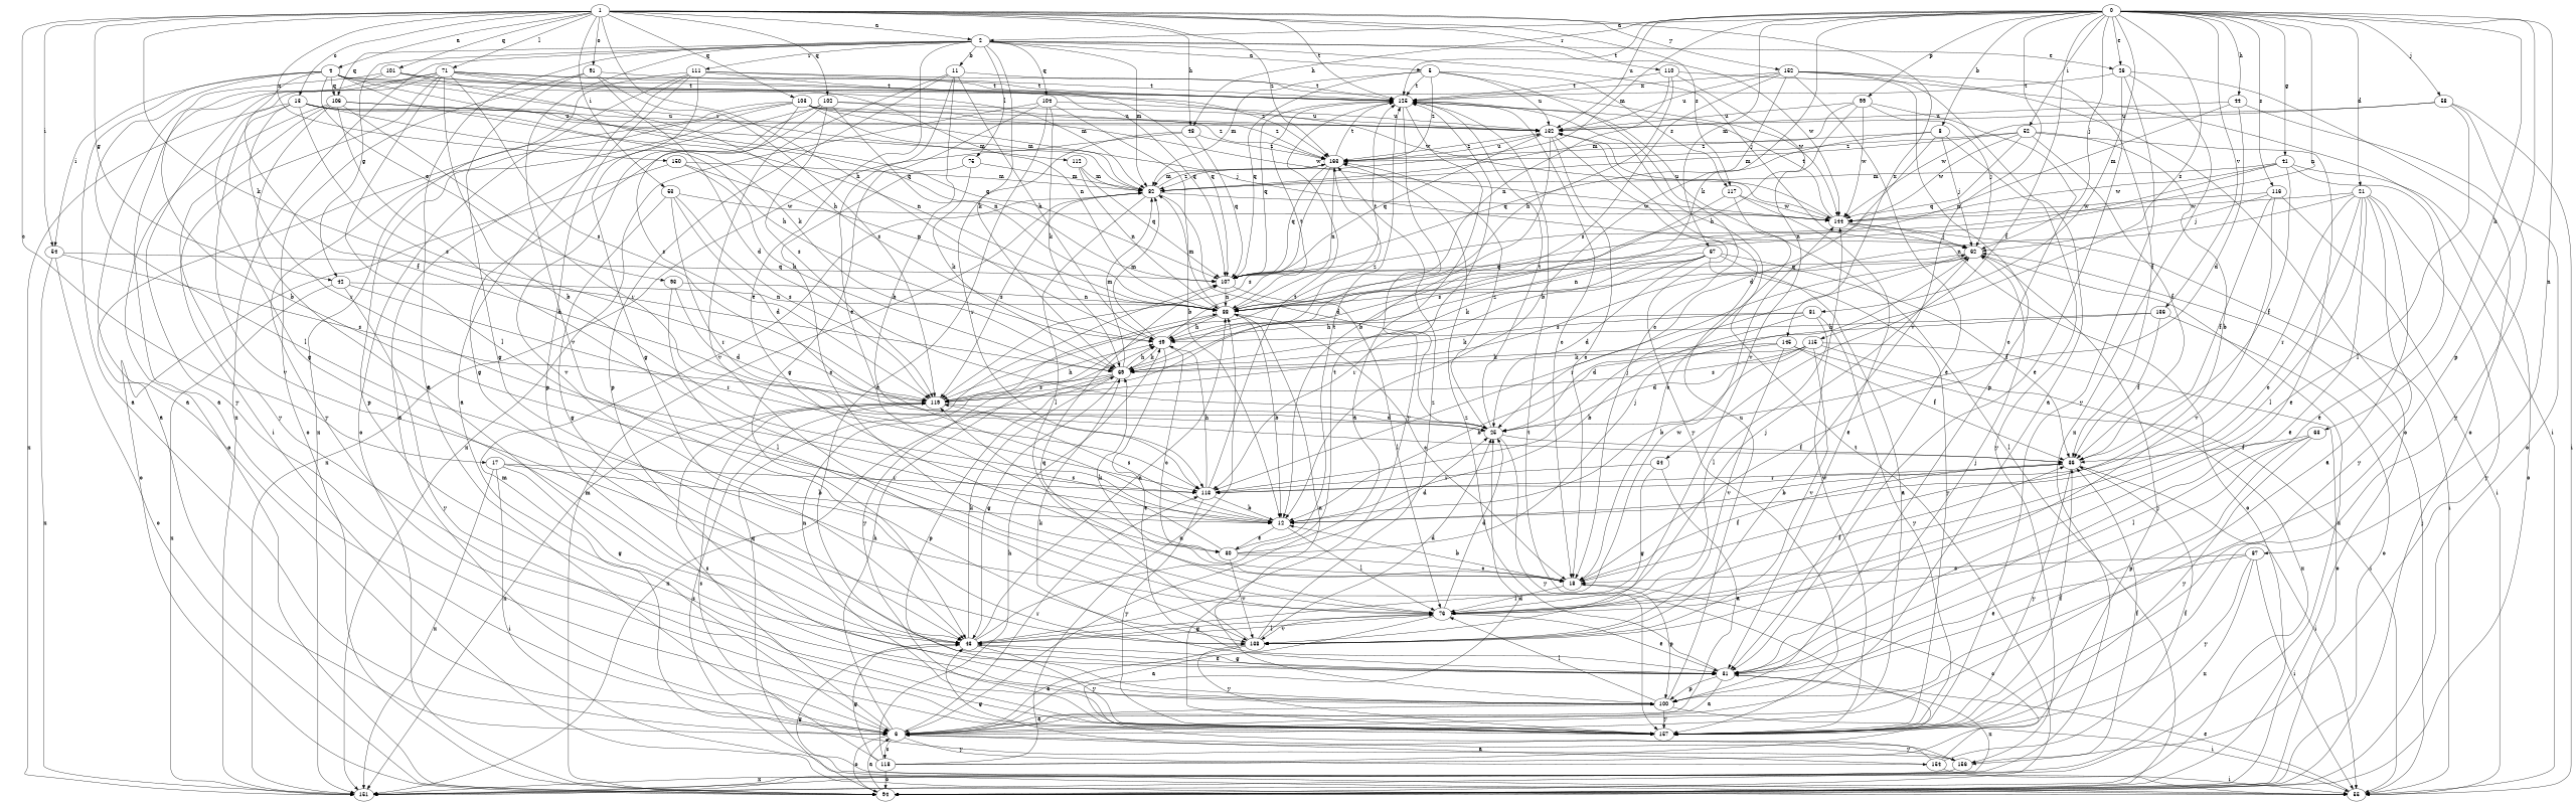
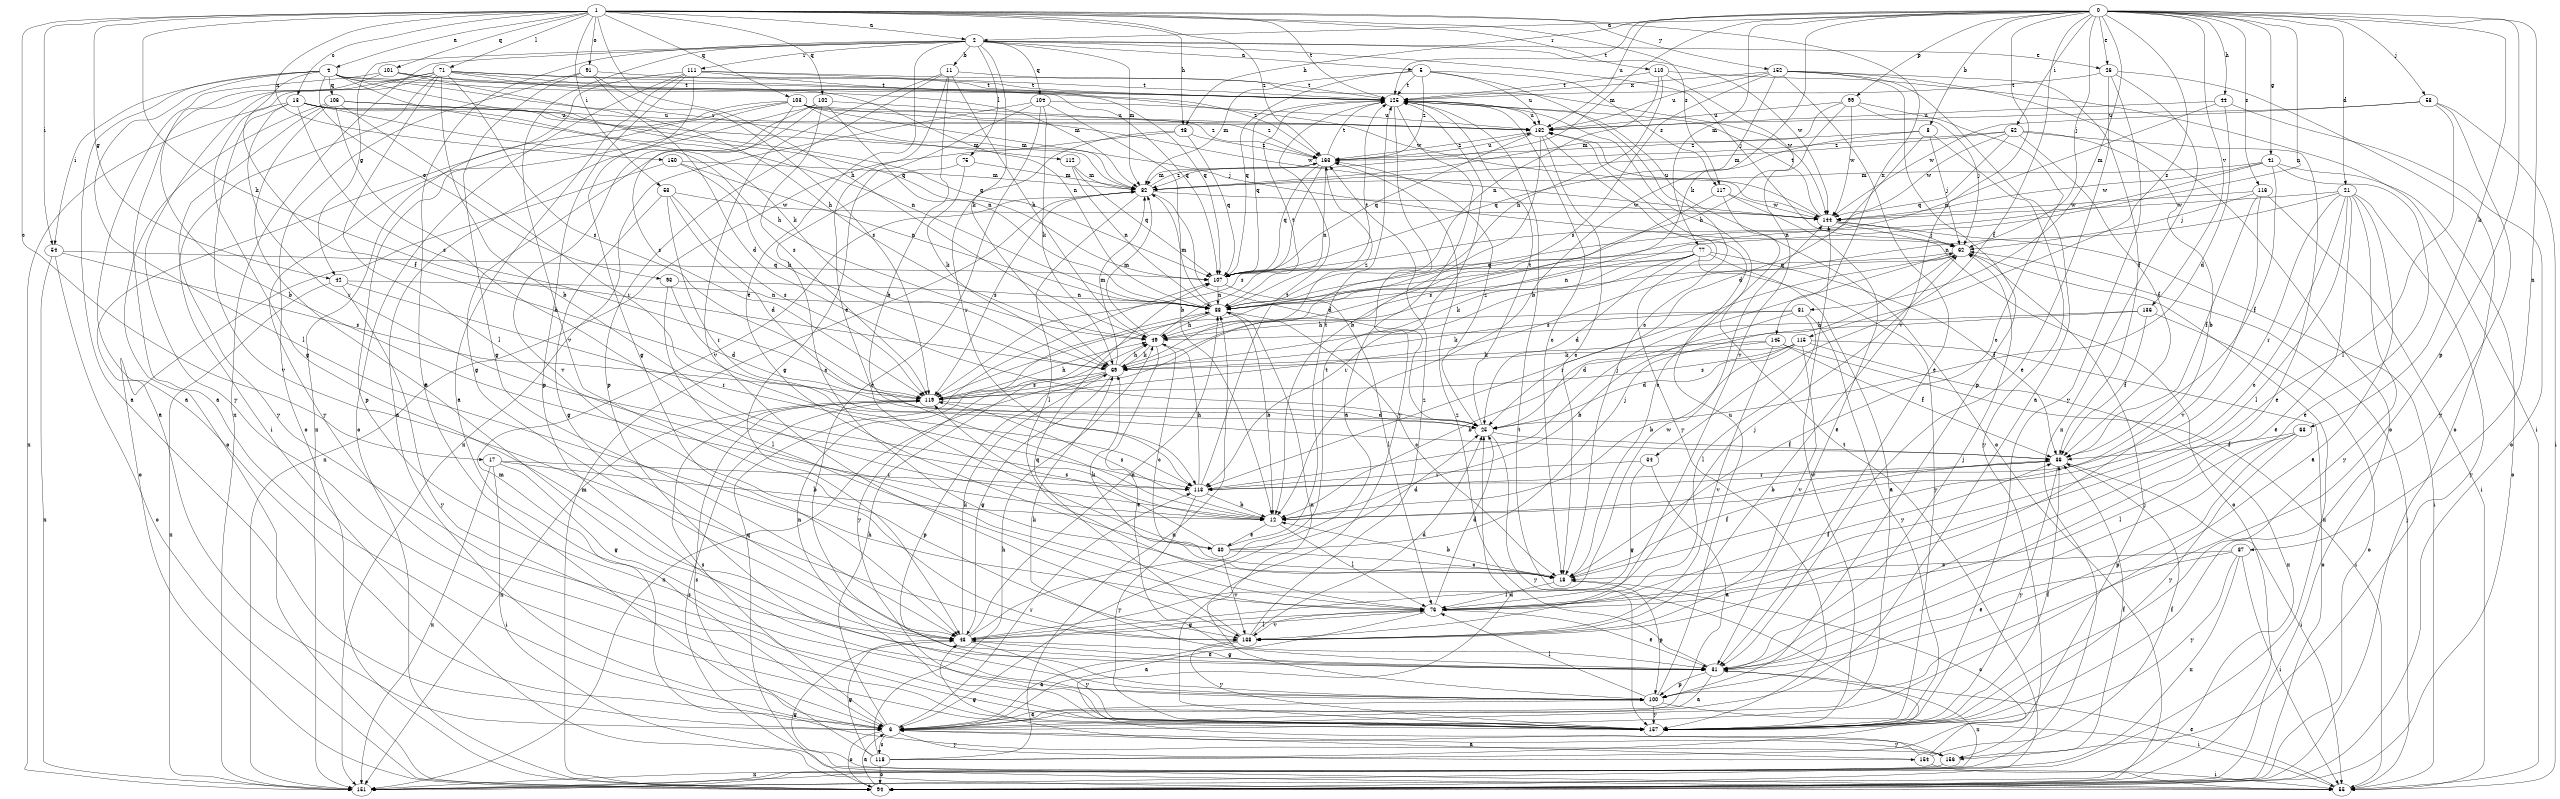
  strict digraph {
    0
    2
    8
    21
    26
    34
    41
    44
    48
    52
    58
    62
    63
    69
-   77 [label=67]
+   77
    81
    82
    87
    88
    99
    100
    115
    116
    125
    132
    136
    138
    42
    5
    6
    11
    30
    75
    104
    106
    111
    144
    151
    163
    107
    156
    25
    76
    18
    113
    31
    157
    94
    43
    36
    12
    55
    119
    49
    1
    4
    13
    17
    53
    54
    71
    91
    101
    102
    103
    110
    117
    145
    150
    152
    93
    112
    118
    154
    0 -> 2 [label=a]
    0 -> 8 [label=b]
    0 -> 21 [label=d]
    0 -> 26 [label=e]
    0 -> 34 [label=f]
    0 -> 41 [label=g]
    0 -> 44 [label=h]
    0 -> 48 [label=h]
    0 -> 52 [label=i]
    0 -> 58 [label=j]
    0 -> 62 [label=j]
    0 -> 63 [label=k]
    0 -> 69 [label=k]
    0 -> 77 [label=m]
    0 -> 81 [label=m]
    0 -> 82 [label=m]
    0 -> 87 [label=n]
    0 -> 88 [label=n]
    0 -> 99 [label=p]
    0 -> 100 [label=p]
    0 -> 115 [label=s]
    0 -> 116 [label=s]
    0 -> 125 [label=t]
    0 -> 132 [label=u]
    0 -> 136 [label=v]
    0 -> 138 [label=v]
    2 -> 26 [label=e]
    2 -> 62 [label=j]
    2 -> 69 [label=k]
    2 -> 82 [label=m]
    2 -> 138 [label=v]
    2 -> 42 [label=g]
    2 -> 5 [label=a]
    2 -> 6 [label=a]
    2 -> 11 [label=b]
    2 -> 30 [label=e]
    2 -> 75 [label=l]
    2 -> 104 [label=q]
-   2 -> 106 [label=q]
    2 -> 111 [label=r]
    2 -> 144 [label=w]
    2 -> 151 [label=x]
    8 -> 62 [label=j]
    8 -> 163 [label=z]
    8 -> 107 [label=q]
    8 -> 156 [label=y]
    8 -> 25 [label=d]
    21 -> 88 [label=n]
    21 -> 6 [label=a]
    21 -> 144 [label=w]
    21 -> 156 [label=y]
    21 -> 76 [label=l]
    21 -> 18 [label=c]
    21 -> 113 [label=r]
    21 -> 31 [label=e]
    21 -> 157 [label=y]
    26 -> 125 [label=t]
    26 -> 151 [label=x]
    26 -> 31 [label=e]
    26 -> 157 [label=y]
    26 -> 94 [label=o]
    34 -> 6 [label=a]
    34 -> 113 [label=r]
    34 -> 43 [label=g]
    41 -> 82 [label=m]
    41 -> 88 [label=n]
    41 -> 144 [label=w]
    41 -> 31 [label=e]
    41 -> 94 [label=o]
    41 -> 36 [label=f]
    44 -> 88 [label=n]
    44 -> 132 [label=u]
    44 -> 25 [label=d]
    44 -> 94 [label=o]
    48 -> 151 [label=x]
    48 -> 163 [label=z]
    48 -> 107 [label=q]
    48 -> 113 [label=r]
    52 -> 82 [label=m]
    52 -> 144 [label=w]
    52 -> 163 [label=z]
    52 -> 107 [label=q]
    52 -> 31 [label=e]
    52 -> 36 [label=f]
    52 -> 12 [label=b]
    58 -> 132 [label=u]
    58 -> 144 [label=w]
    58 -> 76 [label=l]
    58 -> 157 [label=y]
    58 -> 55 [label=i]
    62 -> 151 [label=x]
    62 -> 107 [label=q]
    62 -> 113 [label=r]
    62 -> 119 [label=s]
    63 -> 100 [label=p]
    63 -> 76 [label=l]
    63 -> 157 [label=y]
    63 -> 36 [label=f]
    69 -> 82 [label=m]
    69 -> 100 [label=p]
    69 -> 151 [label=x]
    69 -> 163 [label=z]
    69 -> 43 [label=g]
    69 -> 119 [label=s]
    69 -> 49 [label=h]
    77 -> 69 [label=k]
    77 -> 88 [label=n]
    77 -> 6 [label=a]
    77 -> 107 [label=q]
    77 -> 25 [label=d]
    77 -> 113 [label=r]
    77 -> 157 [label=y]
    77 -> 36 [label=f]
    81 -> 69 [label=k]
    81 -> 76 [label=l]
    81 -> 157 [label=y]
    81 -> 12 [label=b]
    81 -> 49 [label=h]
    82 -> 144 [label=w]
    82 -> 163 [label=z]
    82 -> 25 [label=d]
    82 -> 76 [label=l]
    82 -> 119 [label=s]
    87 -> 151 [label=x]
    87 -> 18 [label=c]
    87 -> 31 [label=e]
    87 -> 157 [label=y]
    87 -> 55 [label=i]
    88 -> 82 [label=m]
    88 -> 125 [label=t]
    88 -> 18 [label=c]
    88 -> 157 [label=y]
    88 -> 12 [label=b]
    88 -> 49 [label=h]
    99 -> 62 [label=j]
    99 -> 82 [label=m]
    99 -> 132 [label=u]
    99 -> 144 [label=w]
    99 -> 18 [label=c]
    99 -> 49 [label=h]
    100 -> 88 [label=n]
    100 -> 132 [label=u]
    100 -> 6 [label=a]
    100 -> 76 [label=l]
    100 -> 157 [label=y]
    100 -> 55 [label=i]
    115 -> 69 [label=k]
    115 -> 138 [label=v]
    115 -> 151 [label=x]
    115 -> 25 [label=d]
    115 -> 94 [label=o]
    115 -> 12 [label=b]
    115 -> 119 [label=s]
    116 -> 62 [label=j]
    116 -> 138 [label=v]
    116 -> 144 [label=w]
    116 -> 36 [label=f]
    116 -> 55 [label=i]
-   102 -> 132 [label=u]
+   125 -> 132 [label=u]
    125 -> 6 [label=a]
    125 -> 107 [label=q]
    125 -> 18 [label=c]
    125 -> 157 [label=y]
-   125 -> 94 [label=l]
+   125 -> 94 [label=o]
    132 -> 163 [label=z]
    132 -> 107 [label=q]
    132 -> 18 [label=c]
    132 -> 157 [label=y]
    132 -> 12 [label=b]
    136 -> 25 [label=d]
    136 -> 94 [label=o]
    136 -> 36 [label=f]
    136 -> 49 [label=h]
    138 -> 6 [label=a]
    138 -> 163 [label=z]
    138 -> 107 [label=q]
    138 -> 25 [label=d]
    138 -> 157 [label=y]
    42 -> 88 [label=n]
    42 -> 151 [label=x]
    42 -> 113 [label=r]
    42 -> 157 [label=y]
    5 -> 82 [label=m]
    5 -> 125 [label=t]
    5 -> 132 [label=u]
    5 -> 163 [label=z]
    5 -> 107 [label=q]
    5 -> 18 [label=c]
    5 -> 117 [label=s]
    6 -> 156 [label=y]
    6 -> 113 [label=r]
    6 -> 94 [label=o]
    6 -> 119 [label=s]
    6 -> 49 [label=h]
    6 -> 118 [label=s]
    6 -> 154 [label=y]
    11 -> 100 [label=p]
    11 -> 125 [label=t]
    11 -> 138 [label=v]
    11 -> 30 [label=e]
    11 -> 12 [label=b]
    11 -> 49 [label=h]
    30 -> 62 [label=j]
    30 -> 125 [label=t]
    30 -> 138 [label=v]
    30 -> 25 [label=d]
    30 -> 18 [label=c]
    30 -> 119 [label=s]
    75 -> 69 [label=k]
    75 -> 82 [label=m]
    75 -> 18 [label=c]
    104 -> 69 [label=k]
    104 -> 132 [label=u]
    104 -> 151 [label=x]
    104 -> 31 [label=e]
    104 -> 43 [label=g]
    104 -> 12 [label=b]
    106 -> 132 [label=u]
    106 -> 107 [label=q]
    106 -> 113 [label=r]
    106 -> 31 [label=e]
    106 -> 157 [label=y]
    106 -> 94 [label=o]
    106 -> 12 [label=b]
    111 -> 100 [label=p]
    111 -> 125 [label=t]
    111 -> 6 [label=a]
    111 -> 144 [label=w]
    111 -> 151 [label=x]
    111 -> 107 [label=q]
    111 -> 94 [label=o]
    111 -> 43 [label=g]
    144 -> 62 [label=j]
    144 -> 125 [label=t]
    144 -> 132 [label=u]
    144 -> 94 [label=o]
    144 -> 55 [label=i]
    163 -> 82 [label=m]
    163 -> 88 [label=n]
    163 -> 125 [label=t]
    163 -> 132 [label=u]
    163 -> 107 [label=q]
    163 -> 119 [label=s]
    107 -> 88 [label=n]
    107 -> 76 [label=l]
    156 -> 82 [label=m]
    156 -> 151 [label=x]
    156 -> 43 [label=g]
    156 -> 36 [label=f]
    25 -> 125 [label=t]
    25 -> 163 [label=z]
    25 -> 157 [label=y]
    25 -> 36 [label=f]
    76 -> 62 [label=j]
    76 -> 138 [label=v]
    76 -> 6 [label=a]
    76 -> 25 [label=d]
    76 -> 31 [label=e]
    76 -> 43 [label=g]
    76 -> 36 [label=f]
    18 -> 69 [label=k]
    18 -> 100 [label=p]
    18 -> 76 [label=l]
    18 -> 36 [label=f]
    18 -> 12 [label=b]
    113 -> 62 [label=j]
    113 -> 125 [label=t]
    113 -> 157 [label=y]
    113 -> 12 [label=b]
    113 -> 49 [label=h]
    31 -> 62 [label=j]
    31 -> 69 [label=k]
    31 -> 100 [label=p]
    31 -> 6 [label=a]
    31 -> 151 [label=x]
    31 -> 163 [label=z]
    31 -> 43 [label=g]
    157 -> 88 [label=n]
    157 -> 144 [label=w]
    157 -> 36 [label=f]
    94 -> 82 [label=m]
    94 -> 125 [label=t]
    94 -> 6 [label=a]
    94 -> 107 [label=q]
    43 -> 69 [label=k]
    43 -> 88 [label=n]
    43 -> 125 [label=t]
    43 -> 144 [label=w]
    43 -> 76 [label=l]
    43 -> 31 [label=e]
    43 -> 157 [label=y]
    36 -> 113 [label=r]
    36 -> 157 [label=y]
    36 -> 12 [label=b]
    36 -> 55 [label=i]
    12 -> 30 [label=e]
    12 -> 76 [label=l]
    12 -> 119 [label=s]
    55 -> 62 [label=j]
    55 -> 31 [label=e]
    55 -> 43 [label=g]
    55 -> 119 [label=s]
    119 -> 151 [label=x]
    119 -> 25 [label=d]
    119 -> 49 [label=h]
    49 -> 69 [label=k]
    49 -> 82 [label=m]
    49 -> 125 [label=t]
    49 -> 18 [label=c]
    49 -> 31 [label=e]
    1 -> 2 [label=a]
    1 -> 48 [label=h]
    1 -> 69 [label=k]
    1 -> 125 [label=t]
    1 -> 42 [label=g]
    1 -> 163 [label=z]
    1 -> 49 [label=h]
    1 -> 4 [label=a]
    1 -> 13 [label=c]
    1 -> 17 [label=c]
    1 -> 53 [label=i]
    1 -> 54 [label=i]
    1 -> 71 [label=l]
    1 -> 91 [label=o]
    1 -> 101 [label=q]
    1 -> 102 [label=q]
    1 -> 103 [label=q]
    1 -> 110 [label=r]
    1 -> 117 [label=s]
    1 -> 145 [label=x]
    1 -> 150 [label=x]
    1 -> 152 [label=y]
    4 -> 69 [label=k]
    4 -> 125 [label=t]
    4 -> 6 [label=a]
    4 -> 106 [label=q]
    4 -> 144 [label=w]
    4 -> 107 [label=q]
    4 -> 76 [label=l]
    4 -> 36 [label=f]
    4 -> 54 [label=i]
    4 -> 93 [label=o]
    4 -> 112 [label=r]
    13 -> 82 [label=m]
    13 -> 88 [label=n]
    13 -> 132 [label=u]
    13 -> 138 [label=v]
    13 -> 151 [label=x]
    13 -> 113 [label=r]
    13 -> 119 [label=s]
    13 -> 49 [label=h]
    17 -> 151 [label=x]
    17 -> 113 [label=r]
    17 -> 43 [label=g]
    17 -> 12 [label=b]
    17 -> 55 [label=i]
    53 -> 144 [label=w]
    53 -> 25 [label=d]
    53 -> 113 [label=r]
    53 -> 43 [label=g]
    53 -> 119 [label=s]
    54 -> 151 [label=x]
    54 -> 107 [label=q]
    54 -> 94 [label=o]
    54 -> 119 [label=s]
    71 -> 88 [label=n]
    71 -> 125 [label=t]
    71 -> 6 [label=a]
    71 -> 163 [label=z]
    71 -> 107 [label=q]
    71 -> 76 [label=l]
    71 -> 157 [label=y]
    71 -> 43 [label=g]
    71 -> 12 [label=b]
    71 -> 55 [label=i]
    71 -> 119 [label=s]
    91 -> 125 [label=t]
    91 -> 25 [label=d]
    91 -> 94 [label=o]
    91 -> 43 [label=g]
    91 -> 119 [label=s]
    101 -> 82 [label=m]
    101 -> 125 [label=t]
    101 -> 6 [label=a]
    101 -> 12 [label=b]
    101 -> 49 [label=h]
    102 -> 88 [label=n]
    102 -> 138 [label=v]
    102 -> 6 [label=a]
    102 -> 163 [label=z]
    102 -> 43 [label=g]
    102 -> 119 [label=s]
    103 -> 62 [label=j]
    103 -> 82 [label=m]
    103 -> 100 [label=p]
    103 -> 132 [label=u]
    103 -> 6 [label=a]
    103 -> 144 [label=w]
    103 -> 163 [label=z]
    103 -> 157 [label=y]
    103 -> 119 [label=s]
    110 -> 88 [label=n]
    110 -> 125 [label=t]
    110 -> 138 [label=v]
    110 -> 55 [label=i]
    110 -> 49 [label=h]
    117 -> 144 [label=w]
    117 -> 18 [label=c]
    117 -> 31 [label=e]
    117 -> 119 [label=s]
    145 -> 69 [label=k]
    145 -> 138 [label=v]
    145 -> 36 [label=f]
    145 -> 12 [label=b]
    145 -> 55 [label=i]
    150 -> 69 [label=k]
    150 -> 82 [label=m]
    150 -> 88 [label=n]
    150 -> 94 [label=o]
    152 -> 100 [label=p]
    152 -> 125 [label=x]
    152 -> 132 [label=u]
    152 -> 6 [label=a]
    152 -> 31 [label=e]
    152 -> 94 [label=o]
    152 -> 36 [label=f]
    152 -> 12 [label=b]
    152 -> 119 [label=s]
    93 -> 88 [label=n]
    93 -> 25 [label=d]
    93 -> 76 [label=l]
    112 -> 82 [label=m]
    112 -> 88 [label=n]
    112 -> 107 [label=q]
    118 -> 62 [label=j]
    118 -> 88 [label=n]
    118 -> 125 [label=t]
    118 -> 94 [label=o]
    118 -> 43 [label=g]
    118 -> 119 [label=s]
    118 -> 49 [label=h]
    154 -> 6 [label=a]
    154 -> 25 [label=d]
    154 -> 18 [label=c]
    154 -> 36 [label=f]
    154 -> 55 [label=i]
  }
